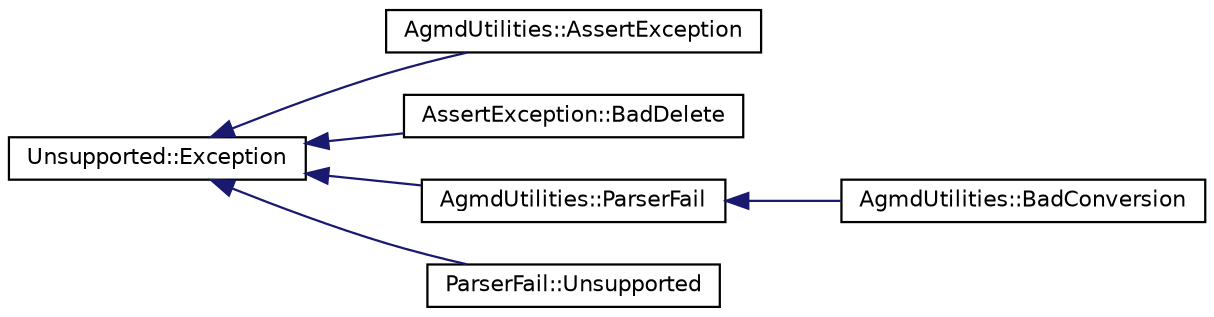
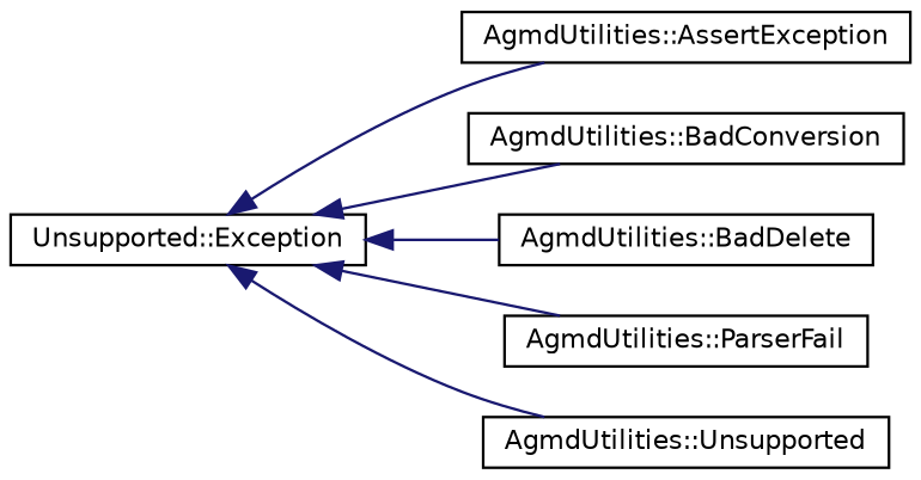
  digraph {
    rankdir=LR
    node [color=black fillcolor=white fontname=Helvetica fontsize=10 shape=record style=filled]
    edge [color=midnightblue dir=back fontname=Helvetica fontsize=10 labelfontname=Helvetica labelfontsize=10 style=solid]
    n1 [height=0.2 label="Unsupported::Exception" width=0.4]
    n2 [height=0.2 label="AgmdUtilities::AssertException" width=0.4]
    n3 [height=0.2 label="AgmdUtilities::BadConversion" width=0.4]
-   n4 [height=0.2 label="AssertException::BadDelete" width=0.4]
+   n4 [height=0.2 label="AgmdUtilities::BadDelete" width=0.4]
    n5 [height=0.2 label="AgmdUtilities::ParserFail" width=0.4]
-   n6 [height=0.2 label="ParserFail::Unsupported" width=0.4]
+   n6 [height=0.2 label="AgmdUtilities::Unsupported" width=0.4]
    n1 -> n2
-   n5 -> n3
+   n1 -> n3
    n1 -> n4
    n1 -> n5
    n1 -> n6
  }
